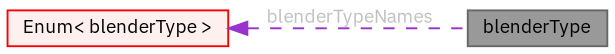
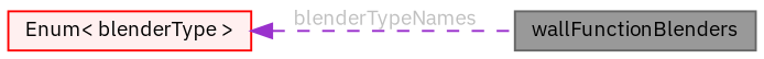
  digraph {
    rankdir=LR
    fontname="IBM Plex Sans"
    node [fontname="IBM Plex Sans" fontsize=10 shape=box style=filled]
-   n1 [color=gray40 fillcolor=grey60 fontcolor=black height=0.2 label=blenderType width=0.4]
+   n1 [color=gray40 fillcolor=grey60 fontcolor=black height=0.2 label=wallFunctionBlenders width=0.4]
    n2 [color=red fillcolor="#FFF0F0" height=0.2 label="Enum\< blenderType \>" width=0.4]
    n2 -> n1 [color=darkorchid3 dir=back fontcolor=grey fontname="IBM Plex Sans" fontsize=10 label=" blenderTypeNames" labelfontname=Helvetica labelfontsize=10 style=dashed]
  }
